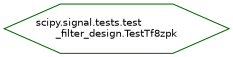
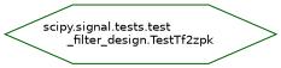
  digraph {
    rankdir=LR
-   n1 [color=darkgreen fillcolor=white fontname=Helvetica fontsize=10 height=0.2 label="scipy.signal.tests.test\l_filter_design.TestTf8zpk" shape=hexagon style=filled width=0.4]
+   n1 [color=darkgreen fillcolor=white fontname=Helvetica fontsize=10 height=0.2 label="scipy.signal.tests.test\l_filter_design.TestTf2zpk" shape=hexagon style=filled width=0.4]
  }
